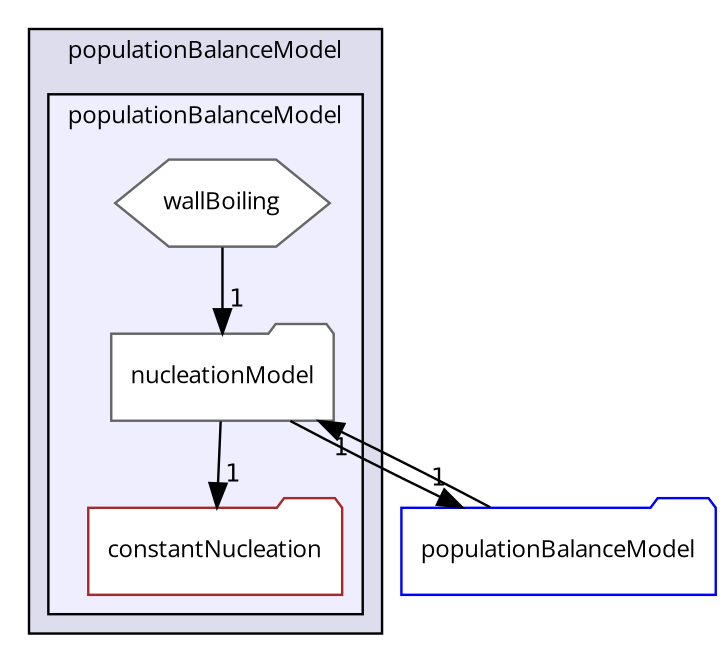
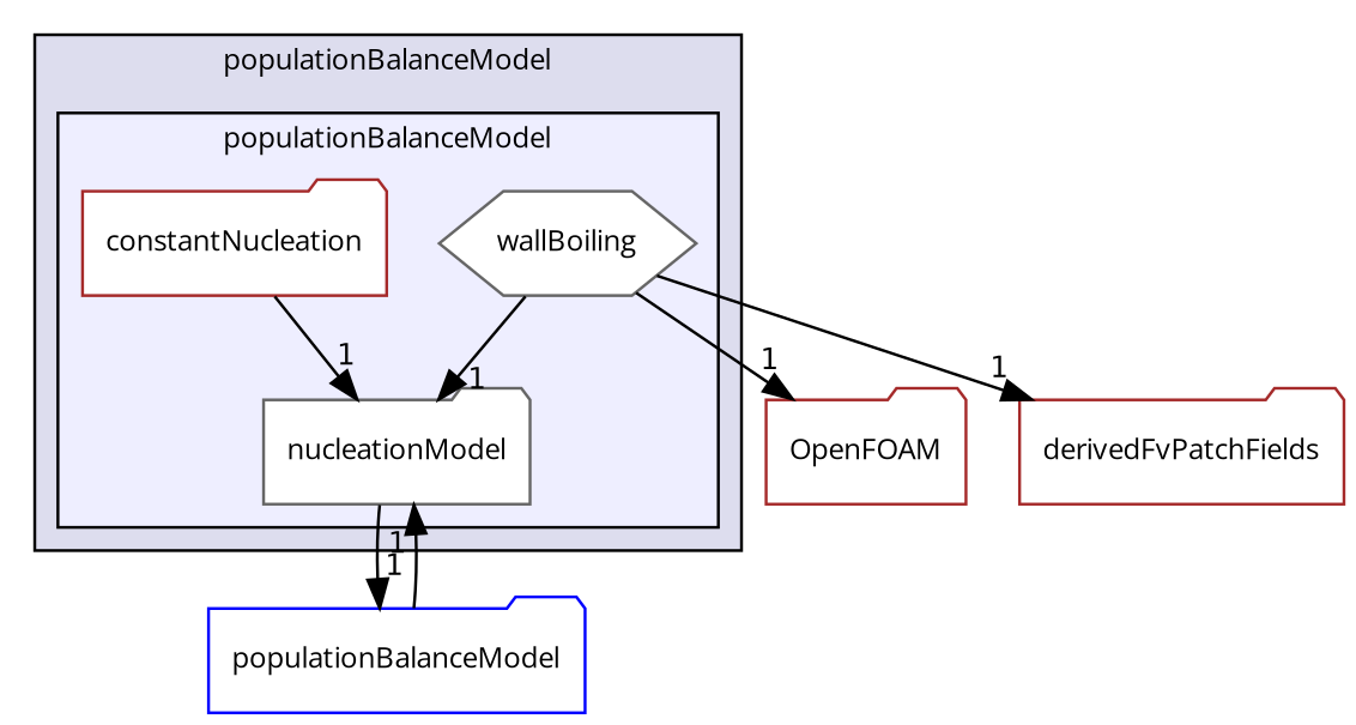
  digraph {
    compound=true
    fontname="Open Sans"
    node [color=brown fontname="Open Sans" fontsize=10 shape=folder]
    edge [fontname="Open Sans" headlabel=1 labeldistance=1.5 labelfontname=Helvetica labelfontsize=10]
    n1 [fillcolor=white label=constantNucleation style=filled]
    n2 [color=gray40 fillcolor=white label=nucleationModel style=filled]
    n3 [color=gray40 fillcolor=white label=wallBoiling shape=hexagon style=filled]
    n4 [color=blue label=populationBalanceModel]
+   n5 [label=OpenFOAM]
+   n6 [label=derivedFvPatchFields]
    subgraph cluster_1 {
      bgcolor="#ddddee"
      fontsize=10
      label=populationBalanceModel
      pencolor=black
      subgraph cluster_2 {
        bgcolor="#eeeeff"
        fontsize=10
        label=populationBalanceModel
        pencolor=black
        n1
        n2
        n3
      }
    }
-   n2 -> n1
+   n1 -> n2
    n2 -> n4
    n3 -> n2
+   n3 -> n5
+   n3 -> n6
    n4 -> n2
  }
